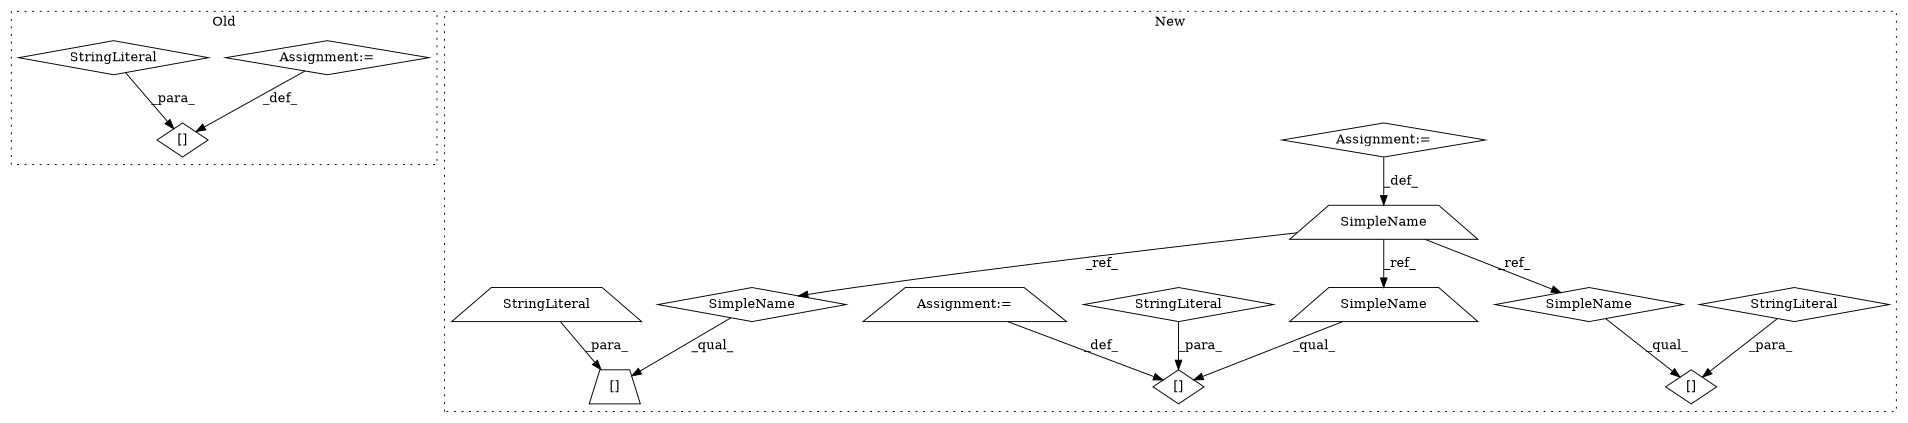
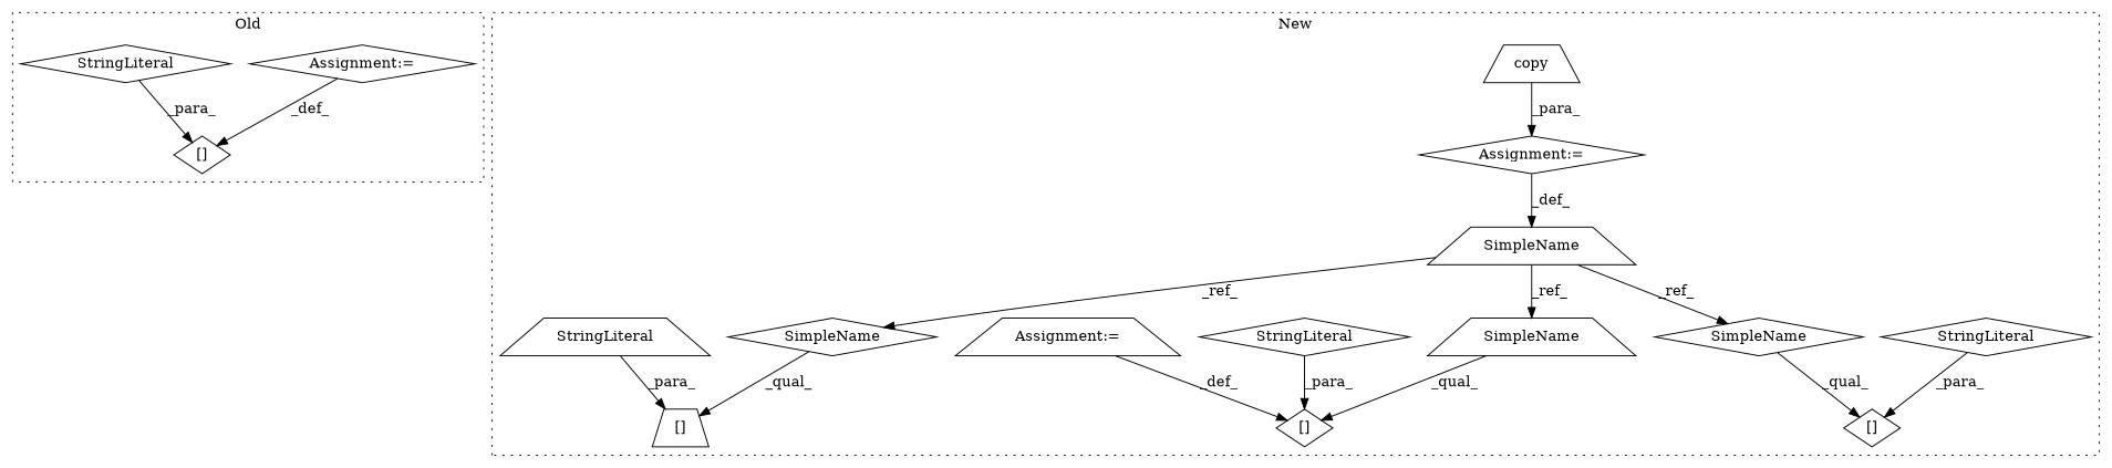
  digraph {
    node [a=2 l=11 shape=diamond]
    n1 [l="7,1" label="[]" s="3376,3388"]
    n2 [a=7 l=1 label="Assignment:=" s=3389]
    n3 [a=45 l=5 label=StringLiteral s=3383]
+   n4 [a=32 l=6 label=copy s=3210 shape=trapezium]
    n5 [a=7 l=1 label="Assignment:=" s=3199]
    n6 [l="12,1" label="[]" s="3500,3523"]
    n7 [a=45 label=StringLiteral s=3512]
    n8 [a=7 l=1 label="Assignment:=" s=3524 shape=trapezium]
    n9 [l="12,1" label="[]" s="3257,3277" shape=trapezium]
    n10 [a=42 label=SimpleName s=3188 shape=trapezium]
    n11 [l="12,1" label="[]" s="3313,3337"]
    n12 [a=45 l=8 label=StringLiteral s=3269 shape=trapezium]
    n13 [a=45 l=12 label=StringLiteral s=3325]
    n14 [a=42 label=SimpleName s=3257]
    n15 [a=42 label=SimpleName s=3500 shape=trapezium]
    n16 [a=42 label=SimpleName s=3313]
    subgraph cluster_1 {
      label=Old
      style=dotted
      n1
      n2
      n3
    }
    subgraph cluster_2 {
      label=New
      style=dotted
+     n4
      n5
      n6
      n7
      n8
      n9
      n10
      n11
      n12
      n13
      n14
      n15
      n16
    }
    n2 -> n1 [label=_def_]
    n3 -> n1 [label=_para_]
+   n4 -> n5 [label=_para_]
    n5 -> n10 [label=_def_]
    n7 -> n6 [label=_para_]
    n8 -> n6 [label=_def_]
    n10 -> n14 [label=_ref_]
    n10 -> n15 [label=_ref_]
    n10 -> n16 [label=_ref_]
    n12 -> n9 [label=_para_]
    n13 -> n11 [label=_para_]
    n14 -> n9 [label=_qual_]
    n15 -> n6 [label=_qual_]
    n16 -> n11 [label=_qual_]
  }
